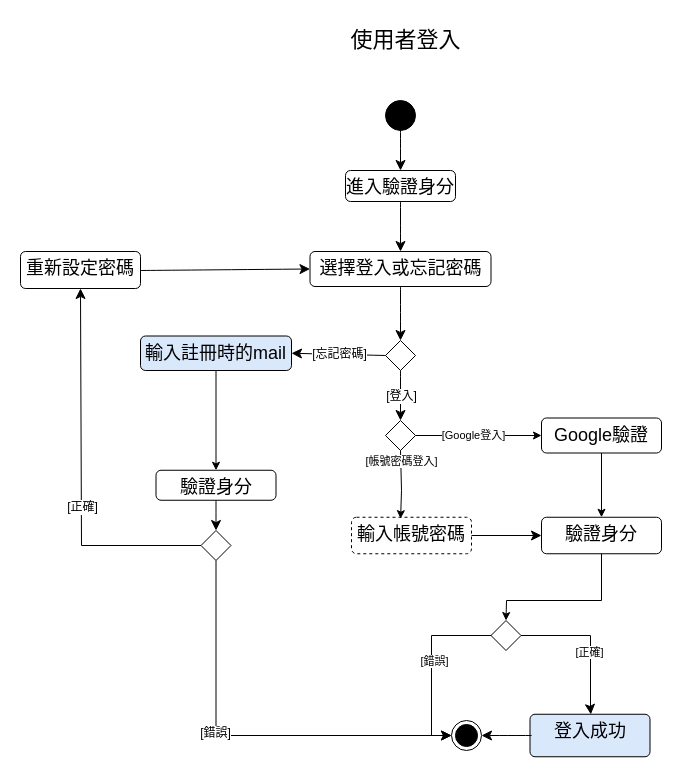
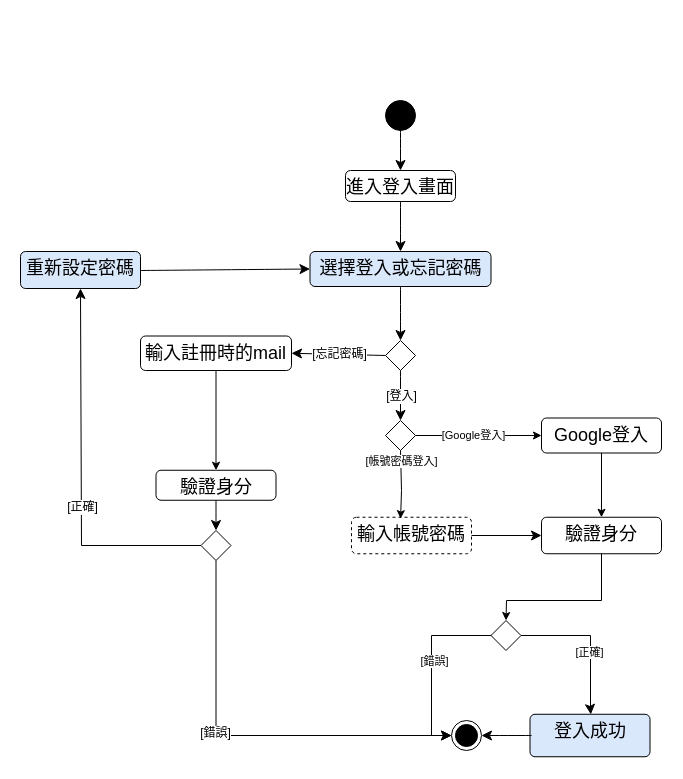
  <mxCell id="0" />
  <mxCell id="1" parent="0" />
  <mxCell id="2" value="" style="ellipse;fillColor=strokeColor;html=1;" parent="1" vertex="1"><mxGeometry x="385" y="100" width="30" height="30" as="geometry" /></mxCell>
  <mxCell id="3" value="" style="endArrow=classic;html=1;rounded=0;fontSize=12;startSize=8;endSize=8;curved=1;exitX=0.5;exitY=1;exitDx=0;exitDy=0;" parent="1" source="2" edge="1"><mxGeometry width="50" height="50" relative="1" as="geometry"><mxPoint x="425" y="490" as="sourcePoint" /><mxPoint x="400" y="170" as="targetPoint" /></mxGeometry></mxCell>
- <mxCell id="4" value="&lt;span style=&quot;font-size: 18px;&quot;&gt;進入&lt;/span&gt;&lt;span style=&quot;font-size: 18px; background-color: initial;&quot;&gt;驗證身分&lt;/span&gt;" style="html=1;align=center;verticalAlign=top;rounded=1;absoluteArcSize=1;arcSize=10;dashed=0;whiteSpace=wrap;" parent="1" vertex="1"><mxGeometry x="345" y="170" width="110" height="31" as="geometry" /></mxCell>
+ <mxCell id="4" value="&lt;span style=&quot;font-size: 18px;&quot;&gt;進入&lt;/span&gt;&lt;span style=&quot;font-size: 18px; background-color: initial;&quot;&gt;登入畫面&lt;/span&gt;" style="html=1;align=center;verticalAlign=top;rounded=1;absoluteArcSize=1;arcSize=10;dashed=0;whiteSpace=wrap;" parent="1" vertex="1"><mxGeometry x="345" y="170" width="110" height="31" as="geometry" /></mxCell>
  <mxCell id="5" value="" style="endArrow=classic;html=1;rounded=0;fontSize=12;startSize=8;endSize=8;curved=1;exitX=0.5;exitY=1;exitDx=0;exitDy=0;" parent="1" source="4" edge="1"><mxGeometry width="50" height="50" relative="1" as="geometry"><mxPoint x="425" y="471" as="sourcePoint" /><mxPoint x="400" y="251" as="targetPoint" /></mxGeometry></mxCell>
- <mxCell id="6" value="&lt;font style=&quot;font-size: 22px;&quot;&gt;使用者登入&lt;/font&gt;" style="text;html=1;align=center;verticalAlign=middle;resizable=0;points=[];autosize=1;strokeColor=none;fillColor=none;fontSize=16;" parent="1" vertex="1"><mxGeometry x="340" y="20" width="130" height="40" as="geometry" /></mxCell>
- <mxCell id="7" value="&lt;span style=&quot;font-size: 18px;&quot;&gt;選擇登入或&lt;/span&gt;&lt;span style=&quot;font-size: 18px; background-color: initial;&quot;&gt;忘記密碼&lt;/span&gt;" style="html=1;align=center;verticalAlign=top;rounded=1;absoluteArcSize=1;arcSize=10;dashed=0;whiteSpace=wrap;" parent="1" vertex="1"><mxGeometry x="309.5" y="251" width="181" height="35" as="geometry" /></mxCell>
+ <mxCell id="7" value="&lt;span style=&quot;font-size: 18px;&quot;&gt;選擇登入或&lt;/span&gt;&lt;span style=&quot;font-size: 18px; background-color: initial;&quot;&gt;忘記密碼&lt;/span&gt;" style="html=1;align=center;verticalAlign=top;rounded=1;absoluteArcSize=1;arcSize=10;dashed=0;whiteSpace=wrap;fillColor=#dae8fc;" parent="1" vertex="1"><mxGeometry x="309.5" y="251" width="181" height="35" as="geometry" /></mxCell>
  <mxCell id="8" value="" style="endArrow=classic;html=1;rounded=0;fontSize=12;startSize=8;endSize=8;curved=1;exitX=0.5;exitY=1;exitDx=0;exitDy=0;" parent="1" source="7" edge="1"><mxGeometry width="50" height="50" relative="1" as="geometry"><mxPoint x="630" y="345.58" as="sourcePoint" /><mxPoint x="400" y="340" as="targetPoint" /></mxGeometry></mxCell>
  <mxCell id="9" value="" style="rhombus;" parent="1" vertex="1"><mxGeometry x="385" y="340" width="30" height="30" as="geometry" /></mxCell>
  <mxCell id="10" value="" style="endArrow=classic;html=1;rounded=0;fontSize=12;startSize=8;endSize=8;curved=1;exitX=0;exitY=0.5;exitDx=0;exitDy=0;entryX=1;entryY=0.5;entryDx=0;entryDy=0;" parent="1" source="9" target="13" edge="1"><mxGeometry relative="1" as="geometry"><mxPoint x="305" y="450" as="sourcePoint" /><mxPoint x="310" y="355" as="targetPoint" /></mxGeometry></mxCell>
  <mxCell id="11" value="[忘記密碼]" style="edgeLabel;resizable=0;html=1;fontSize=12;;align=center;verticalAlign=middle;" parent="10" connectable="0" vertex="1"><mxGeometry relative="1" as="geometry" /></mxCell>
  <mxCell id="12" value="" style="edgeStyle=orthogonalEdgeStyle;rounded=0;orthogonalLoop=1;jettySize=auto;html=1;" edge="1" parent="1" source="13" target="14"><mxGeometry relative="1" as="geometry" /></mxCell>
- <mxCell id="13" value="&lt;span style=&quot;font-size: 18px;&quot;&gt;輸入註冊時&lt;/span&gt;&lt;span style=&quot;font-size: 18px; background-color: initial;&quot;&gt;的mail&lt;/span&gt;" style="html=1;align=center;verticalAlign=top;rounded=1;absoluteArcSize=1;arcSize=10;dashed=0;whiteSpace=wrap;fillColor=#dae8fc;" parent="1" vertex="1"><mxGeometry x="140" y="335.5" width="151" height="34.5" as="geometry" /></mxCell>
+ <mxCell id="13" value="&lt;span style=&quot;font-size: 18px;&quot;&gt;輸入註冊時&lt;/span&gt;&lt;span style=&quot;font-size: 18px; background-color: initial;&quot;&gt;的mail&lt;/span&gt;" style="html=1;align=center;verticalAlign=top;rounded=1;absoluteArcSize=1;arcSize=10;dashed=0;whiteSpace=wrap;" parent="1" vertex="1"><mxGeometry x="140" y="335.5" width="151" height="34.5" as="geometry" /></mxCell>
  <mxCell id="14" value="&lt;span style=&quot;font-size: 18px;&quot;&gt;驗證身分&lt;/span&gt;" style="html=1;align=center;verticalAlign=top;rounded=1;absoluteArcSize=1;arcSize=10;dashed=0;whiteSpace=wrap;" parent="1" vertex="1"><mxGeometry x="155.5" y="469.75" width="120" height="30" as="geometry" /></mxCell>
  <mxCell id="15" value="" style="endArrow=classic;html=1;rounded=0;fontSize=12;startSize=8;endSize=8;curved=1;exitX=0.5;exitY=1;exitDx=0;exitDy=0;entryX=0.5;entryY=0;entryDx=0;entryDy=0;" parent="1" source="14" edge="1" target="16"><mxGeometry width="50" height="50" relative="1" as="geometry"><mxPoint x="130" y="620" as="sourcePoint" /><mxPoint x="80" y="440" as="targetPoint" /></mxGeometry></mxCell>
  <mxCell id="16" value="" style="rhombus;" parent="1" vertex="1"><mxGeometry x="200.5" y="530" width="30" height="30" as="geometry" /></mxCell>
  <mxCell id="17" value="" style="edgeStyle=segmentEdgeStyle;endArrow=classic;html=1;curved=0;rounded=0;endSize=8;startSize=8;sourcePerimeterSpacing=0;targetPerimeterSpacing=0;fontSize=12;exitX=0.5;exitY=1;exitDx=0;exitDy=0;entryX=0;entryY=0.5;entryDx=0;entryDy=0;" parent="1" source="16" target="28" edge="1"><mxGeometry width="140" relative="1" as="geometry"><mxPoint x="331" y="767" as="sourcePoint" /><mxPoint x="365" y="650" as="targetPoint" /><Array as="points"><mxPoint x="216" y="735" /></Array></mxGeometry></mxCell>
  <mxCell id="18" value="[錯誤]" style="edgeLabel;html=1;align=center;verticalAlign=middle;resizable=0;points=[];fontSize=12;" parent="17" connectable="0" vertex="1"><mxGeometry x="-0.16" y="-1" relative="1" as="geometry"><mxPoint as="offset" /></mxGeometry></mxCell>
- <mxCell id="19" value="&lt;span style=&quot;font-size: 18px;&quot;&gt;重新&lt;/span&gt;&lt;span style=&quot;font-size: 18px; background-color: initial;&quot;&gt;設定密碼&lt;/span&gt;" style="html=1;align=center;verticalAlign=top;rounded=1;absoluteArcSize=1;arcSize=10;dashed=0;whiteSpace=wrap;" parent="1" vertex="1"><mxGeometry x="20" y="251" width="120" height="37" as="geometry" /></mxCell>
+ <mxCell id="19" value="&lt;span style=&quot;font-size: 18px;&quot;&gt;重新&lt;/span&gt;&lt;span style=&quot;font-size: 18px; background-color: initial;&quot;&gt;設定密碼&lt;/span&gt;" style="html=1;align=center;verticalAlign=top;rounded=1;absoluteArcSize=1;arcSize=10;dashed=0;whiteSpace=wrap;fillColor=#dae8fc;" parent="1" vertex="1"><mxGeometry x="20" y="251" width="120" height="37" as="geometry" /></mxCell>
  <mxCell id="20" value="" style="edgeStyle=segmentEdgeStyle;endArrow=classic;html=1;curved=0;rounded=0;endSize=8;startSize=8;sourcePerimeterSpacing=0;targetPerimeterSpacing=0;fontSize=12;exitX=0;exitY=0.5;exitDx=0;exitDy=0;entryX=0.5;entryY=1;entryDx=0;entryDy=0;" parent="1" source="16" target="19" edge="1"><mxGeometry width="140" relative="1" as="geometry"><mxPoint x="-150" y="454.5" as="sourcePoint" /><mxPoint x="41" y="290" as="targetPoint" /><Array as="points"><mxPoint x="81" y="545" /><mxPoint x="81" y="288" /></Array></mxGeometry></mxCell>
  <mxCell id="21" value="[正確]" style="edgeLabel;html=1;align=center;verticalAlign=middle;resizable=0;points=[];fontSize=12;" parent="20" connectable="0" vertex="1"><mxGeometry x="-0.16" y="-1" relative="1" as="geometry"><mxPoint as="offset" /></mxGeometry></mxCell>
  <mxCell id="22" value="" style="endArrow=classic;html=1;rounded=0;fontSize=12;startSize=8;endSize=8;curved=1;entryX=0;entryY=0.5;entryDx=0;entryDy=0;" parent="1" target="7" edge="1"><mxGeometry width="50" height="50" relative="1" as="geometry"><mxPoint x="140" y="270" as="sourcePoint" /><mxPoint x="190" y="220" as="targetPoint" /></mxGeometry></mxCell>
  <mxCell id="23" value="" style="endArrow=classic;html=1;rounded=0;fontSize=12;startSize=8;endSize=8;curved=1;exitX=0.5;exitY=1;exitDx=0;exitDy=0;entryX=0.5;entryY=0;entryDx=0;entryDy=0;" parent="1" source="9" edge="1" target="29"><mxGeometry relative="1" as="geometry"><mxPoint x="401" y="390" as="sourcePoint" /><mxPoint x="486" y="390" as="targetPoint" /></mxGeometry></mxCell>
  <mxCell id="24" value="[登入]" style="edgeLabel;resizable=0;html=1;fontSize=12;;align=center;verticalAlign=middle;" parent="23" connectable="0" vertex="1"><mxGeometry relative="1" as="geometry" /></mxCell>
  <mxCell id="25" value="&lt;span style=&quot;font-size: 18px;&quot;&gt;輸入&lt;/span&gt;&lt;span style=&quot;font-size: 18px; background-color: initial;&quot;&gt;帳號密碼&lt;/span&gt;" style="html=1;align=center;verticalAlign=top;rounded=1;absoluteArcSize=1;arcSize=10;dashed=1;whiteSpace=wrap;" parent="1" vertex="1"><mxGeometry x="351" y="516.75" width="120" height="36.5" as="geometry" /></mxCell>
  <mxCell id="26" value="&lt;span style=&quot;font-size: 18px;&quot;&gt;登入成功&lt;/span&gt;" style="html=1;align=center;verticalAlign=top;rounded=1;absoluteArcSize=1;arcSize=10;dashed=0;whiteSpace=wrap;fillColor=#dae8fc;" vertex="1" parent="1"><mxGeometry x="529.5" y="713.75" width="120" height="42.5" as="geometry" /></mxCell>
  <mxCell id="27" value="" style="endArrow=classic;html=1;rounded=0;fontSize=12;startSize=8;endSize=8;curved=1;exitX=0.013;exitY=0.5;exitDx=0;exitDy=0;entryX=1;entryY=0.5;entryDx=0;entryDy=0;exitPerimeter=0;" edge="1" parent="1" source="26" target="28"><mxGeometry width="50" height="50" relative="1" as="geometry"><mxPoint x="529.5" y="740" as="sourcePoint" /><mxPoint x="529.5" y="777.5" as="targetPoint" /></mxGeometry></mxCell>
  <mxCell id="28" value="" style="ellipse;html=1;shape=endState;fillColor=strokeColor;" vertex="1" parent="1"><mxGeometry x="451" y="720" width="30" height="30" as="geometry" /></mxCell>
  <mxCell id="29" value="" style="rhombus;" vertex="1" parent="1"><mxGeometry x="385" y="420" width="30" height="30" as="geometry" /></mxCell>
  <mxCell id="30" value="" style="endArrow=classic;html=1;rounded=0;exitX=1;exitY=0.5;exitDx=0;exitDy=0;entryX=0;entryY=0.5;entryDx=0;entryDy=0;" edge="1" parent="1" source="29" target="34"><mxGeometry width="50" height="50" relative="1" as="geometry"><mxPoint x="530" y="355.05" as="sourcePoint" /><mxPoint x="564.81" y="293.25" as="targetPoint" /><Array as="points"><mxPoint x="451" y="435" /></Array></mxGeometry></mxCell>
  <mxCell id="31" value="[Google登入]" style="edgeLabel;html=1;align=center;verticalAlign=middle;resizable=0;points=[];" connectable="0" vertex="1" parent="30"><mxGeometry x="-0.434" relative="1" as="geometry"><mxPoint x="21" y="-1" as="offset" /></mxGeometry></mxCell>
  <mxCell id="32" value="" style="endArrow=classic;html=1;rounded=0;exitX=0.5;exitY=1;exitDx=0;exitDy=0;entryX=0.409;entryY=0.038;entryDx=0;entryDy=0;entryPerimeter=0;" edge="1" parent="1" source="29" target="25"><mxGeometry width="50" height="50" relative="1" as="geometry"><mxPoint x="514" y="449" as="sourcePoint" /><mxPoint x="560" y="400" as="targetPoint" /><Array as="points"><mxPoint x="401" y="490" /></Array></mxGeometry></mxCell>
  <mxCell id="33" value="[帳號密碼登入]" style="edgeLabel;html=1;align=center;verticalAlign=middle;resizable=0;points=[];" connectable="0" vertex="1" parent="32"><mxGeometry x="-0.671" relative="1" as="geometry"><mxPoint as="offset" /></mxGeometry></mxCell>
- <mxCell id="34" value="&lt;span style=&quot;font-size: 18px;&quot;&gt;Google驗證&lt;/span&gt;" style="html=1;align=center;verticalAlign=top;rounded=1;absoluteArcSize=1;arcSize=10;dashed=0;whiteSpace=wrap;" vertex="1" parent="1"><mxGeometry x="541" y="417.5" width="120" height="35" as="geometry" /></mxCell>
+ <mxCell id="34" value="&lt;span style=&quot;font-size: 18px;&quot;&gt;Google登入&lt;/span&gt;" style="html=1;align=center;verticalAlign=top;rounded=1;absoluteArcSize=1;arcSize=10;dashed=0;whiteSpace=wrap;" vertex="1" parent="1"><mxGeometry x="541" y="417.5" width="120" height="35" as="geometry" /></mxCell>
  <mxCell id="35" value="" style="rhombus;" vertex="1" parent="1"><mxGeometry x="490.5" y="620" width="30" height="30" as="geometry" /></mxCell>
  <mxCell id="36" value="" style="edgeStyle=segmentEdgeStyle;endArrow=classic;html=1;curved=0;rounded=0;endSize=8;startSize=8;sourcePerimeterSpacing=0;targetPerimeterSpacing=0;entryX=0;entryY=0.5;entryDx=0;entryDy=0;exitX=1;exitY=0.5;exitDx=0;exitDy=0;" edge="1" parent="1" source="25" target="39"><mxGeometry width="100" relative="1" as="geometry"><mxPoint x="683" y="507" as="sourcePoint" /><mxPoint x="730" y="370" as="targetPoint" /><Array as="points"><mxPoint x="541" y="535" /></Array></mxGeometry></mxCell>
  <mxCell id="37" value="" style="edgeStyle=segmentEdgeStyle;endArrow=classic;html=1;curved=0;rounded=0;endSize=8;startSize=8;sourcePerimeterSpacing=0;targetPerimeterSpacing=0;exitX=1;exitY=0.5;exitDx=0;exitDy=0;entryX=0.507;entryY=0.005;entryDx=0;entryDy=0;entryPerimeter=0;" edge="1" parent="1" source="35" target="26"><mxGeometry width="100" relative="1" as="geometry"><mxPoint x="529.5" y="635.25" as="sourcePoint" /><mxPoint x="641" y="690" as="targetPoint" /><Array as="points"><mxPoint x="590" y="635" /><mxPoint x="590" y="710" /><mxPoint x="590" y="710" /></Array></mxGeometry></mxCell>
  <mxCell id="38" value="[正確]" style="edgeLabel;html=1;align=center;verticalAlign=middle;resizable=0;points=[];" connectable="0" vertex="1" parent="37"><mxGeometry x="0.165" y="-2" relative="1" as="geometry"><mxPoint as="offset" /></mxGeometry></mxCell>
  <mxCell id="39" value="&lt;span style=&quot;font-size: 18px;&quot;&gt;驗證身分&lt;/span&gt;" style="html=1;align=center;verticalAlign=top;rounded=1;absoluteArcSize=1;arcSize=10;dashed=0;whiteSpace=wrap;" vertex="1" parent="1"><mxGeometry x="541" y="516.75" width="120" height="36.5" as="geometry" /></mxCell>
  <mxCell id="40" value="" style="endArrow=classic;html=1;rounded=0;entryX=0.5;entryY=0;entryDx=0;entryDy=0;exitX=0.5;exitY=1;exitDx=0;exitDy=0;" edge="1" parent="1" source="34" target="39"><mxGeometry width="50" height="50" relative="1" as="geometry"><mxPoint x="754.5" y="352" as="sourcePoint" /><mxPoint x="804.5" y="302" as="targetPoint" /></mxGeometry></mxCell>
  <mxCell id="41" value="" style="endArrow=classic;html=1;rounded=0;exitX=0.5;exitY=1;exitDx=0;exitDy=0;entryX=0.5;entryY=0;entryDx=0;entryDy=0;" edge="1" parent="1" source="39" target="35"><mxGeometry width="50" height="50" relative="1" as="geometry"><mxPoint x="602.75" y="580" as="sourcePoint" /><mxPoint x="501" y="600" as="targetPoint" /><Array as="points"><mxPoint x="601" y="600" /><mxPoint x="506" y="600" /></Array></mxGeometry></mxCell>
  <mxCell id="42" value="" style="edgeStyle=segmentEdgeStyle;endArrow=classic;html=1;curved=0;rounded=0;endSize=8;startSize=8;sourcePerimeterSpacing=0;targetPerimeterSpacing=0;entryX=0;entryY=0.5;entryDx=0;entryDy=0;" edge="1" parent="1" target="28"><mxGeometry width="100" relative="1" as="geometry"><mxPoint x="491" y="635" as="sourcePoint" /><mxPoint x="232.5" y="544.25" as="targetPoint" /><Array as="points"><mxPoint x="431" y="635" /><mxPoint x="431" y="735" /></Array></mxGeometry></mxCell>
  <mxCell id="43" value="[錯誤]" style="edgeLabel;html=1;align=center;verticalAlign=middle;resizable=0;points=[];" connectable="0" vertex="1" parent="42"><mxGeometry x="-0.061" y="2" relative="1" as="geometry"><mxPoint as="offset" /></mxGeometry></mxCell>
